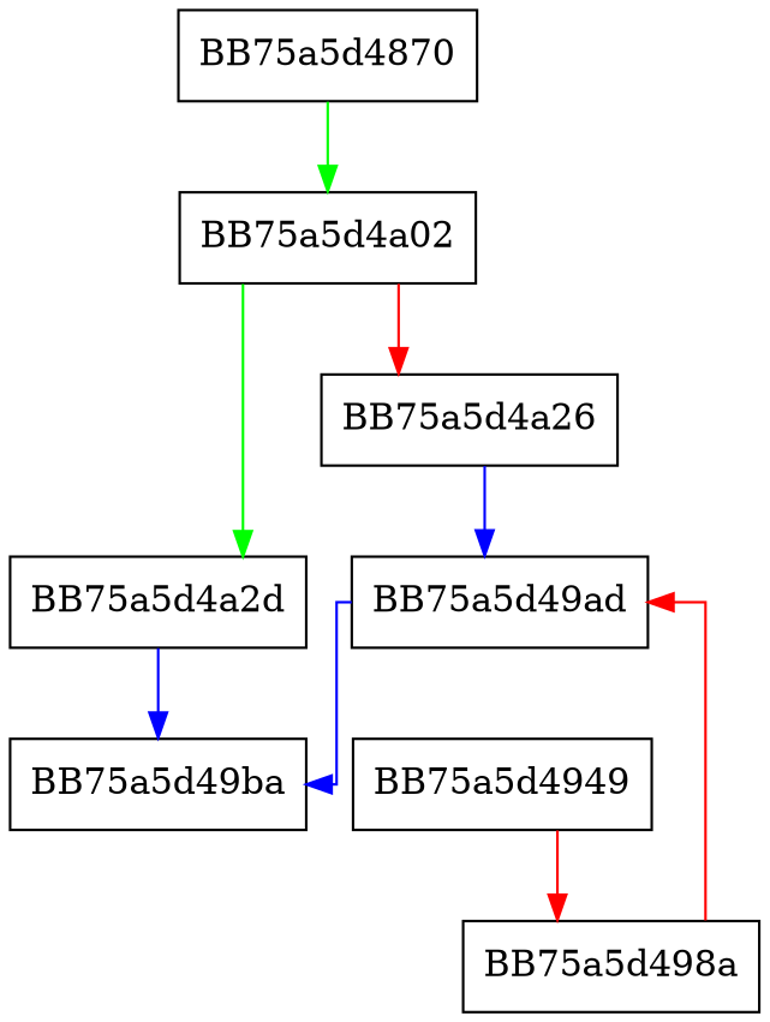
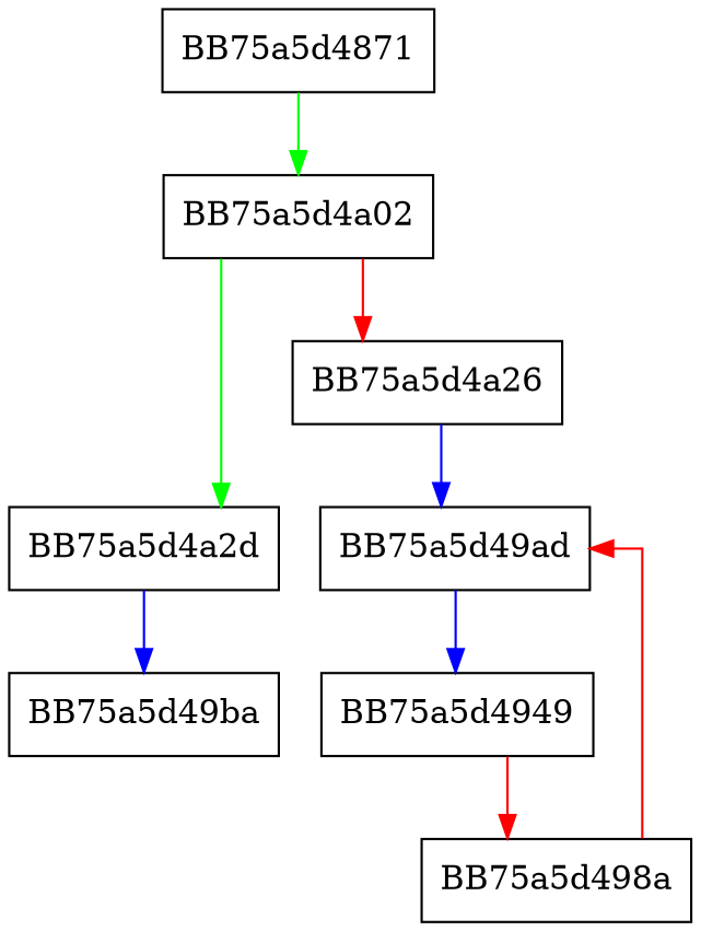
  digraph {
    splines=ortho
    node [shape=box]
    edge [color=red]
-   BB75a5d4870
+   BB75a5d4870 [label=BB75a5d4871]
    BB75a5d4a02
    BB75a5d4a2d
    BB75a5d4a26
    BB75a5d49ba
    BB75a5d49ad
    BB75a5d498a
    BB75a5d4949
    BB75a5d4870 -> BB75a5d4a02 [color=green]
    BB75a5d4a02 -> BB75a5d4a2d [color=green]
    BB75a5d4a02 -> BB75a5d4a26
    BB75a5d4a2d -> BB75a5d49ba [color=blue]
    BB75a5d4a26 -> BB75a5d49ad [color=blue]
-   BB75a5d49ad -> BB75a5d49ba [color=blue]
+   BB75a5d49ad -> BB75a5d4949 [color=blue]
    BB75a5d498a -> BB75a5d49ad
    BB75a5d4949 -> BB75a5d498a
  }
